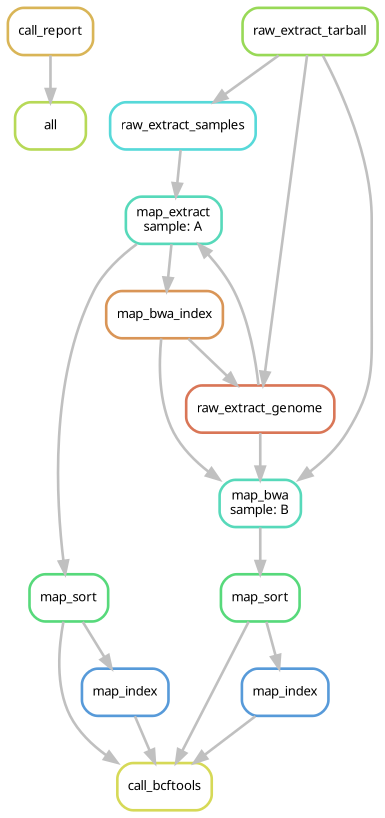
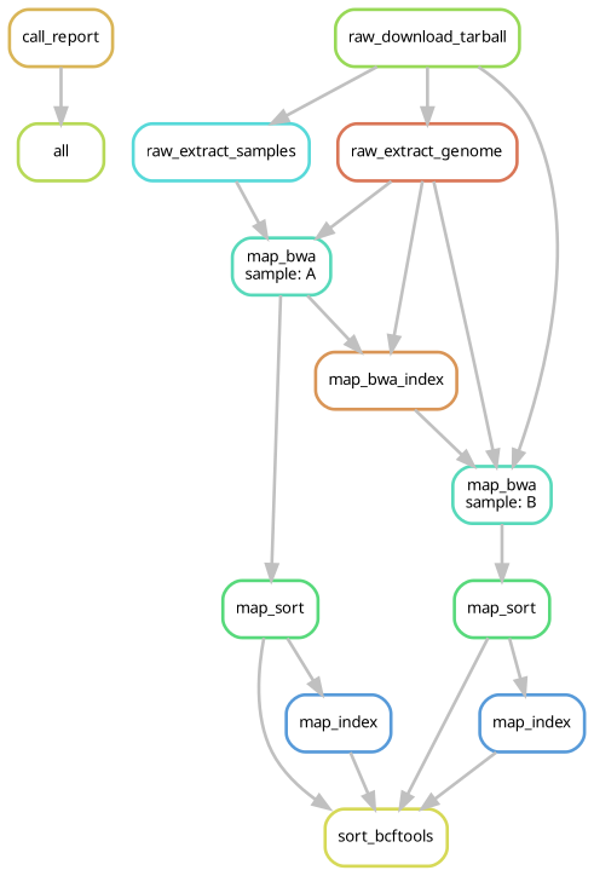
  digraph {
    bgcolor=white
    node [color="0.46 0.6 0.85" fontname=sans fontsize=10 penwidth=2 shape=box style=rounded]
    edge [color=grey penwidth=2]
    n1 [color="0.21 0.6 0.85" label=all]
    n2 [color="0.12 0.6 0.85" label=call_report]
-   n3 [color="0.17 0.6 0.85" label=call_bcftools]
+   n3 [color="0.17 0.6 0.85" label=sort_bcftools]
    n4 [color="0.04 0.6 0.85" label=raw_extract_genome]
-   n5 [label="map_extract\nsample: A"]
+   n5 [label="map_bwa\nsample: A"]
    n6 [color="0.08 0.6 0.85" label=map_bwa_index]
    n7 [label="map_bwa\nsample: B"]
    n8 [color="0.38 0.6 0.85" label=map_sort]
    n9 [color="0.38 0.6 0.85" label=map_sort]
-   n10 [color="0.25 0.6 0.85" label=raw_extract_tarball]
+   n10 [color="0.25 0.6 0.85" label=raw_download_tarball]
    n11 [color="0.50 0.6 0.85" label=raw_extract_samples]
    n12 [color="0.58 0.6 0.85" label=map_index]
    n13 [color="0.58 0.6 0.85" label=map_index]
    n2 -> n1
    n4 -> n5
-   n6 -> n4
+   n4 -> n6
    n4 -> n7
    n5 -> n6
    n5 -> n8
    n6 -> n7
    n7 -> n9
    n8 -> n3
    n8 -> n12
    n9 -> n3
    n9 -> n13
    n10 -> n4
    n10 -> n7
    n10 -> n11
    n11 -> n5
    n12 -> n3
    n13 -> n3
  }
